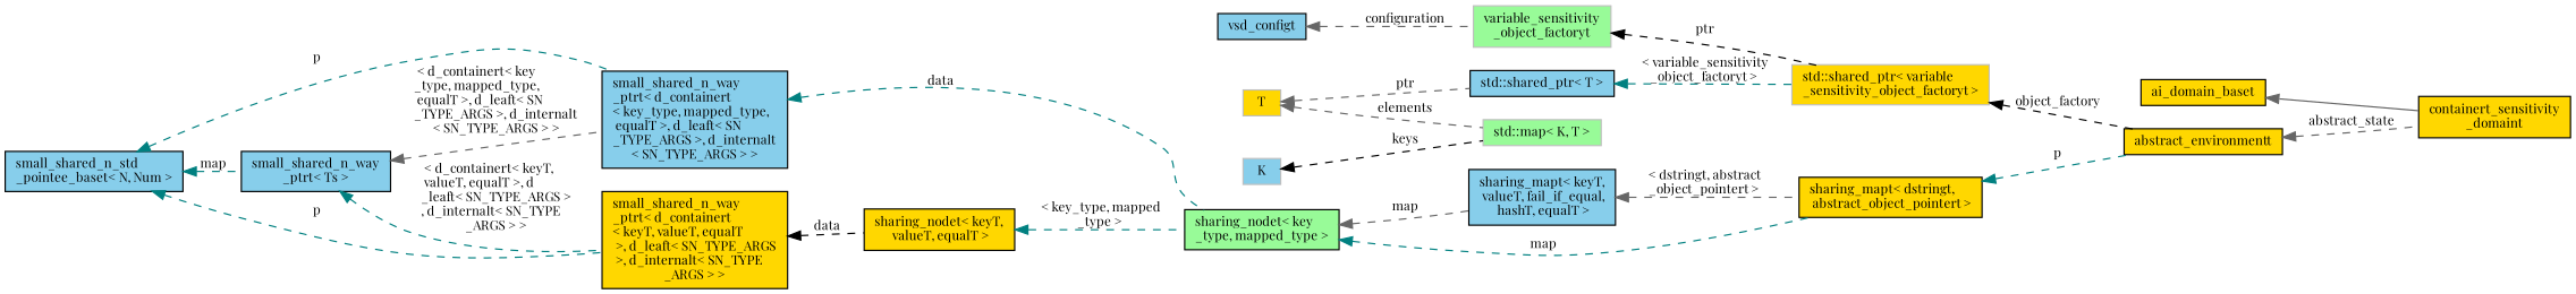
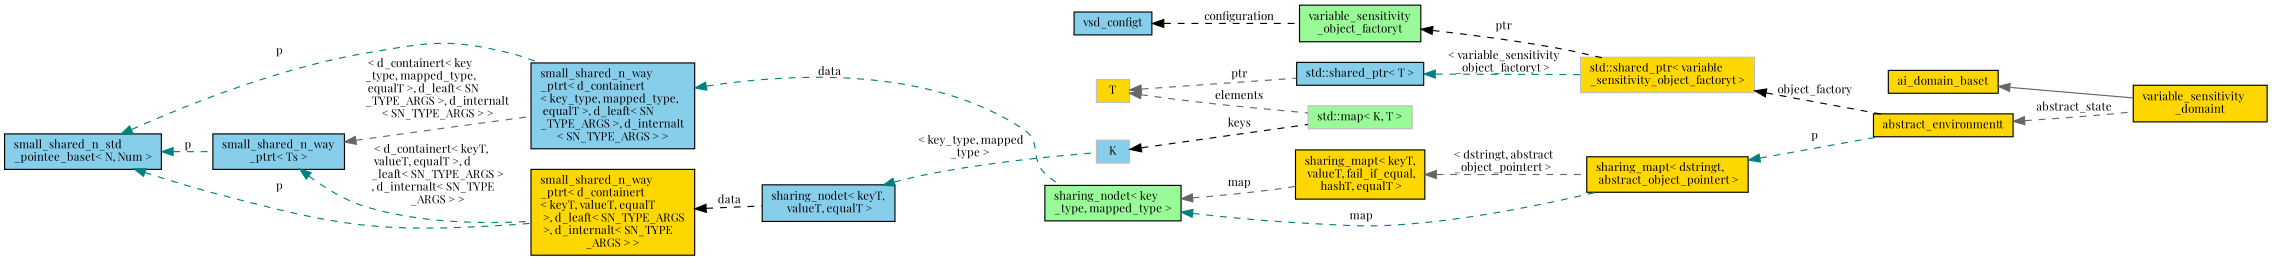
  digraph {
    fontname="Playfair Display"
    rankdir=LR
    node [color=black fillcolor=gold fontname="Playfair Display" fontsize=10 shape=record style=filled]
    edge [color=teal dir=back fontname="Playfair Display" fontsize=10 labelfontname=Helvetica labelfontsize=10 style=dashed]
-   n1 [fontcolor=black height=0.2 label="containert_sensitivity\l_domaint" width=0.4]
+   n1 [fontcolor=black height=0.2 label="variable_sensitivity\l_domaint" width=0.4]
    n2 [height=0.2 label=ai_domain_baset width=0.4]
    n3 [height=0.2 label=abstract_environmentt width=0.4]
    n4 [color=grey75 height=0.2 label="std::shared_ptr\< variable\l_sensitivity_object_factoryt \>" width=0.4]
-   n5 [color=grey75 fillcolor=palegreen height=0.2 label="variable_sensitivity\l_object_factoryt" width=0.4]
+   n5 [fillcolor=palegreen height=0.2 label="variable_sensitivity\l_object_factoryt" width=0.4]
    n6 [fillcolor=skyblue height=0.2 label=vsd_configt width=0.4]
    n7 [color=grey75 fillcolor=palegreen height=0.2 label="std::map\< K, T \>" width=0.4]
    n8 [color=grey75 fillcolor=skyblue height=0.2 label=K width=0.4]
    n9 [color=grey75 height=0.2 label=T width=0.4]
    n10 [fillcolor=skyblue height=0.2 label="std::shared_ptr\< T \>" width=0.4]
    n11 [height=0.2 label="sharing_mapt\< dstringt,\l abstract_object_pointert \>" width=0.4]
    n12 [fillcolor=palegreen height=0.2 label="sharing_nodet\< key\l_type, mapped_type \>" width=0.4]
-   n13 [fillcolor=skyblue height=0.2 label="sharing_mapt\< keyT,\l valueT, fail_if_equal,\l hashT, equalT \>" width=0.4]
+   n13 [height=0.2 label="sharing_mapt\< keyT,\l valueT, fail_if_equal,\l hashT, equalT \>" width=0.4]
    n14 [fillcolor=skyblue height=0.2 label="small_shared_n_way\l_ptrt\< d_containert\l\< key_type, mapped_type,\l equalT \>, d_leaft\< SN\l_TYPE_ARGS \>, d_internalt\l\< SN_TYPE_ARGS \> \>" width=0.4]
    n15 [fillcolor=skyblue height=0.2 label="small_shared_n_std\l_pointee_baset\< N, Num \>" width=0.4]
    n16 [fillcolor=skyblue height=0.2 label="small_shared_n_way\l_ptrt\< Ts \>" width=0.4]
    n17 [height=0.2 label="small_shared_n_way\l_ptrt\< d_containert\l\< keyT, valueT, equalT\l \>, d_leaft\< SN_TYPE_ARGS\l \>, d_internalt\< SN_TYPE\l_ARGS \> \>" width=0.4]
-   n18 [height=0.2 label="sharing_nodet\< keyT,\l valueT, equalT \>" width=0.4]
+   n18 [fillcolor=skyblue height=0.2 label="sharing_nodet\< keyT,\l valueT, equalT \>" width=0.4]
    n2 -> n1 [color=gray40 style=solid]
    n3 -> n1 [color=gray40 label=" abstract_state"]
    n4 -> n3 [color=black label=" object_factory"]
    n5 -> n4 [color=black label=" ptr"]
-   n6 -> n5 [color=gray40 label=" configuration"]
+   n6 -> n5 [color=black label=" configuration"]
    n8 -> n7 [color=black label=" keys"]
    n9 -> n7 [color=gray40 label=" elements"]
    n9 -> n10 [color=gray40 label=" ptr"]
    n10 -> n4 [label=" \< variable_sensitivity\l_object_factoryt \>"]
    n11 -> n3 [label=" p"]
    n12 -> n11 [label=" map"]
    n12 -> n13 [color=gray40 label=" map"]
    n13 -> n11 [color=gray40 label=" \< dstringt, abstract\l_object_pointert \>"]
    n14 -> n12 [label=" data"]
    n15 -> n14 [label=" p"]
-   n15 -> n16 [label=" map"]
+   n15 -> n16 [label=" p"]
    n15 -> n17 [label=" p"]
    n16 -> n14 [color=gray40 label=" \< d_containert\< key\l_type, mapped_type,\l equalT \>, d_leaft\< SN\l_TYPE_ARGS \>, d_internalt\l\< SN_TYPE_ARGS \> \>"]
    n16 -> n17 [label=" \< d_containert\< keyT,\l valueT, equalT \>, d\l_leaft\< SN_TYPE_ARGS \>\l, d_internalt\< SN_TYPE\l_ARGS \> \>"]
    n17 -> n18 [color=black label=" data"]
-   n18 -> n12 [label=" \< key_type, mapped\l_type \>"]
+   n18 -> n8 [label=" \< key_type, mapped\l_type \>"]
  }
